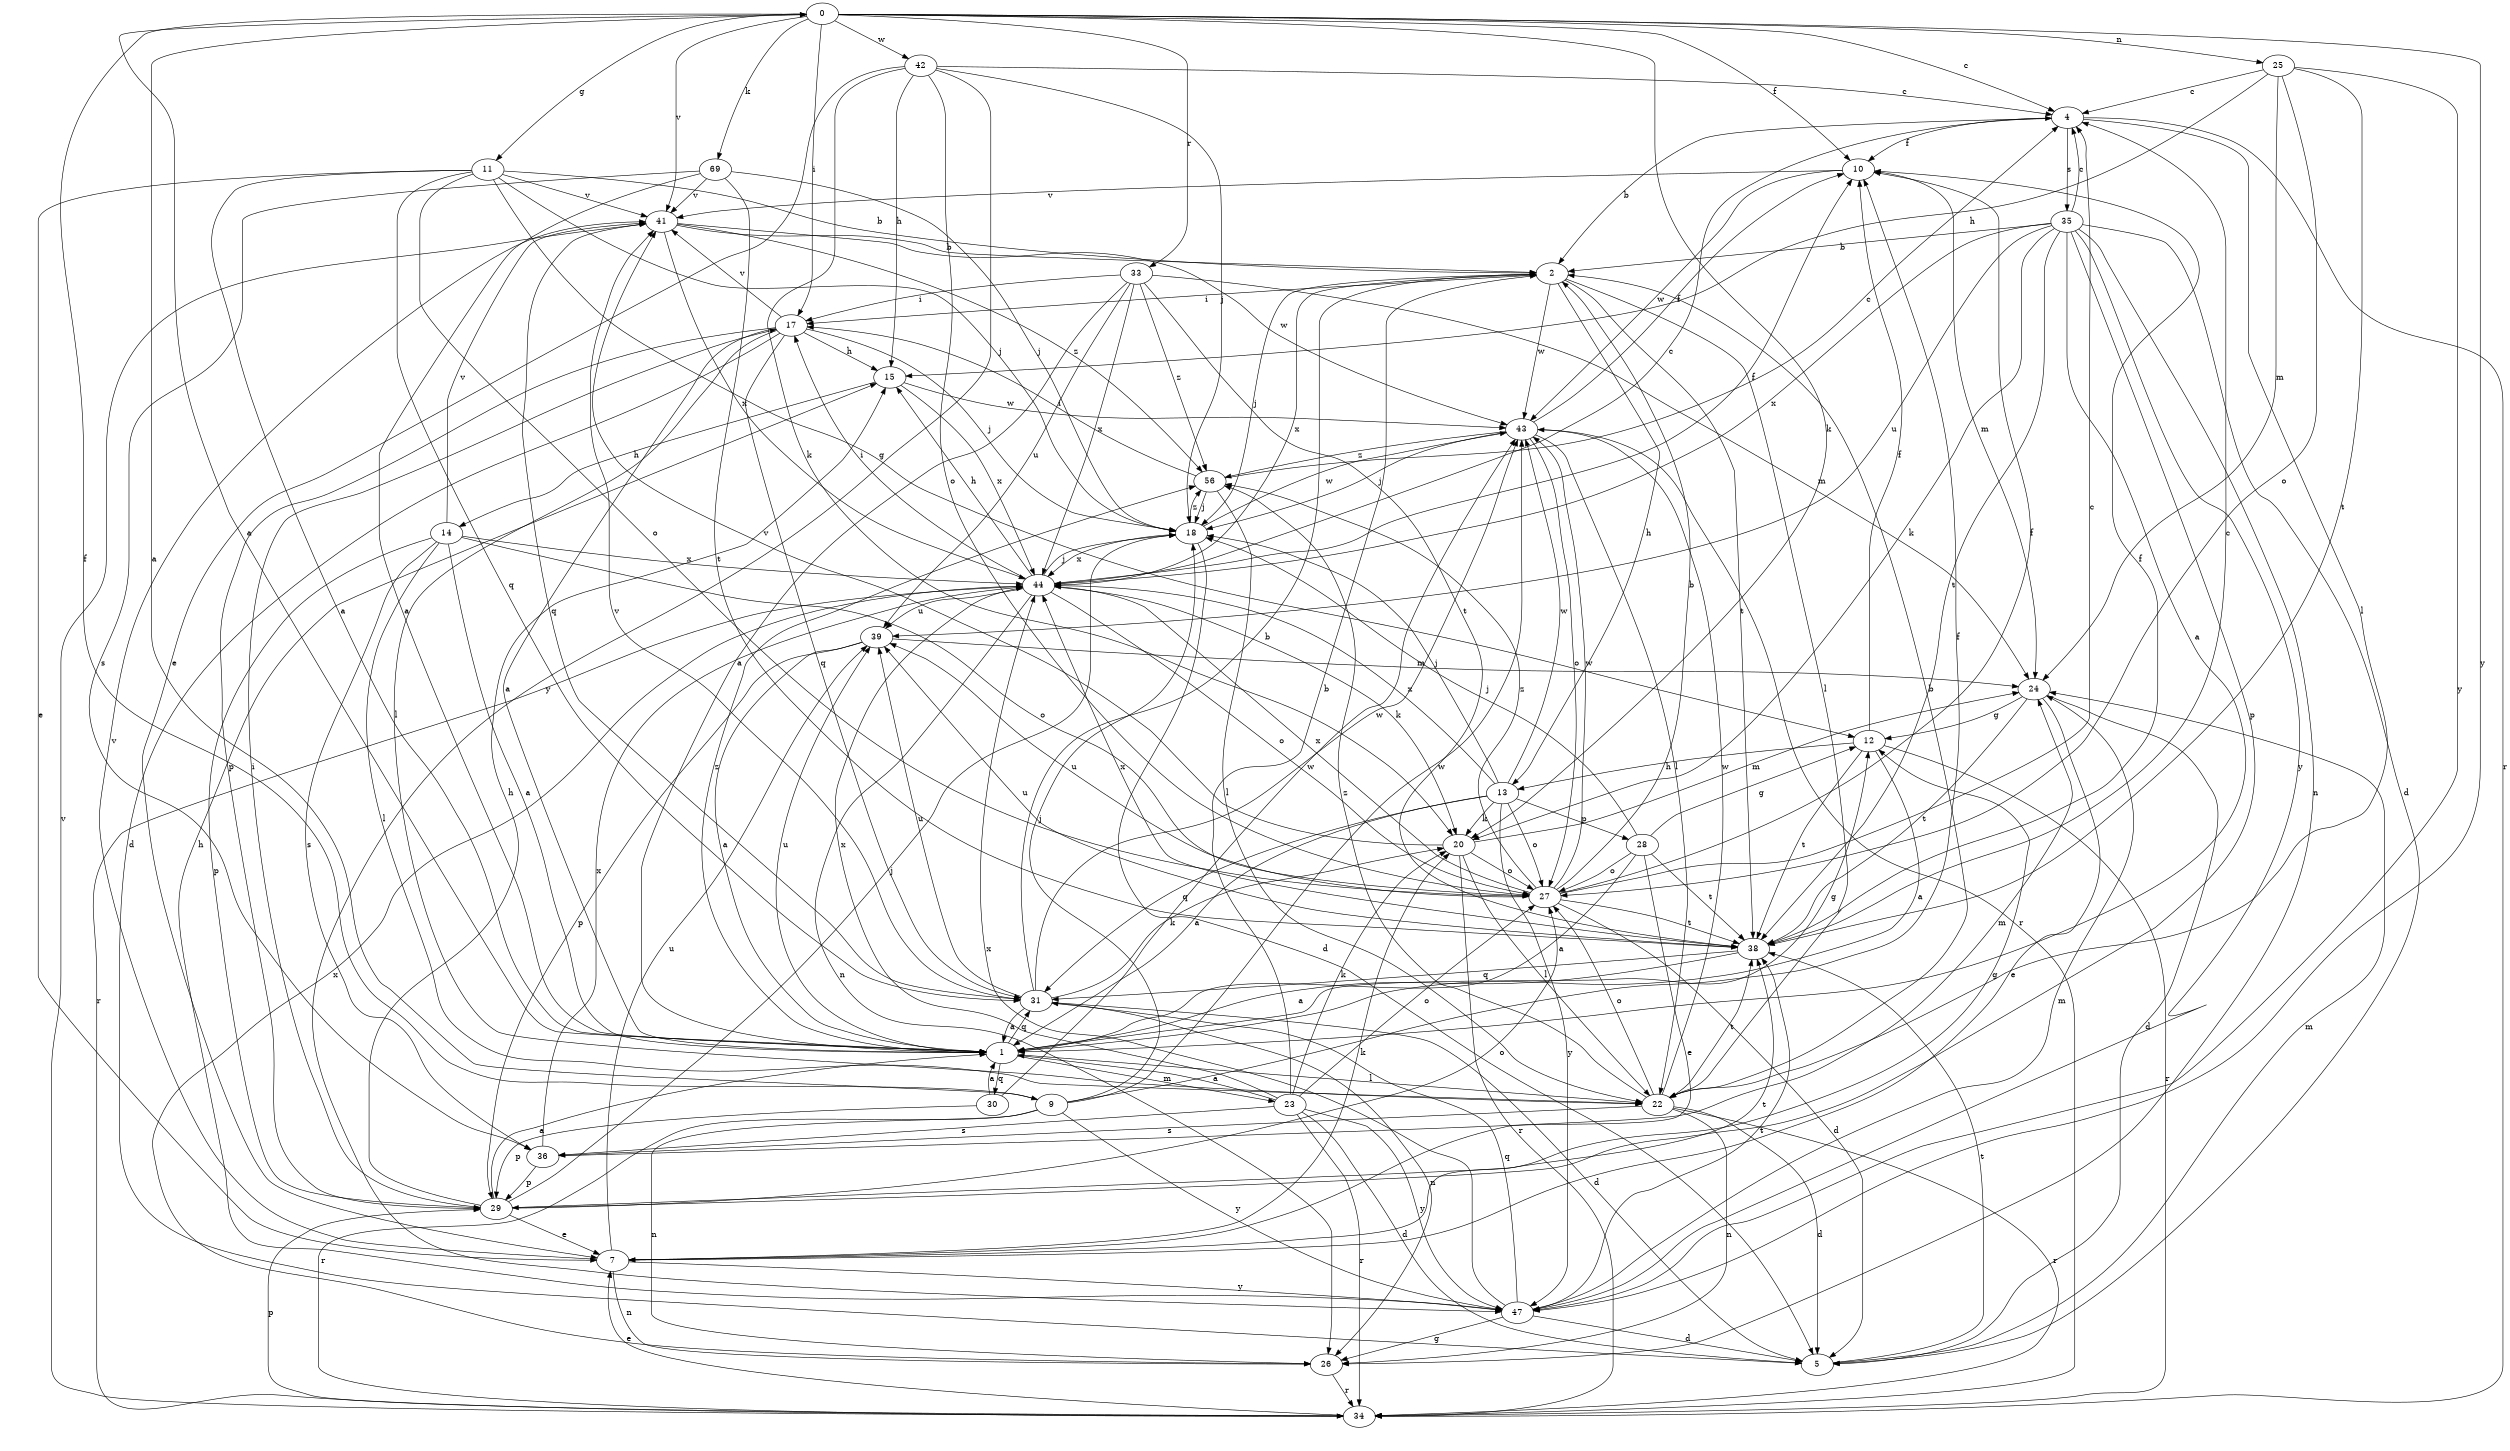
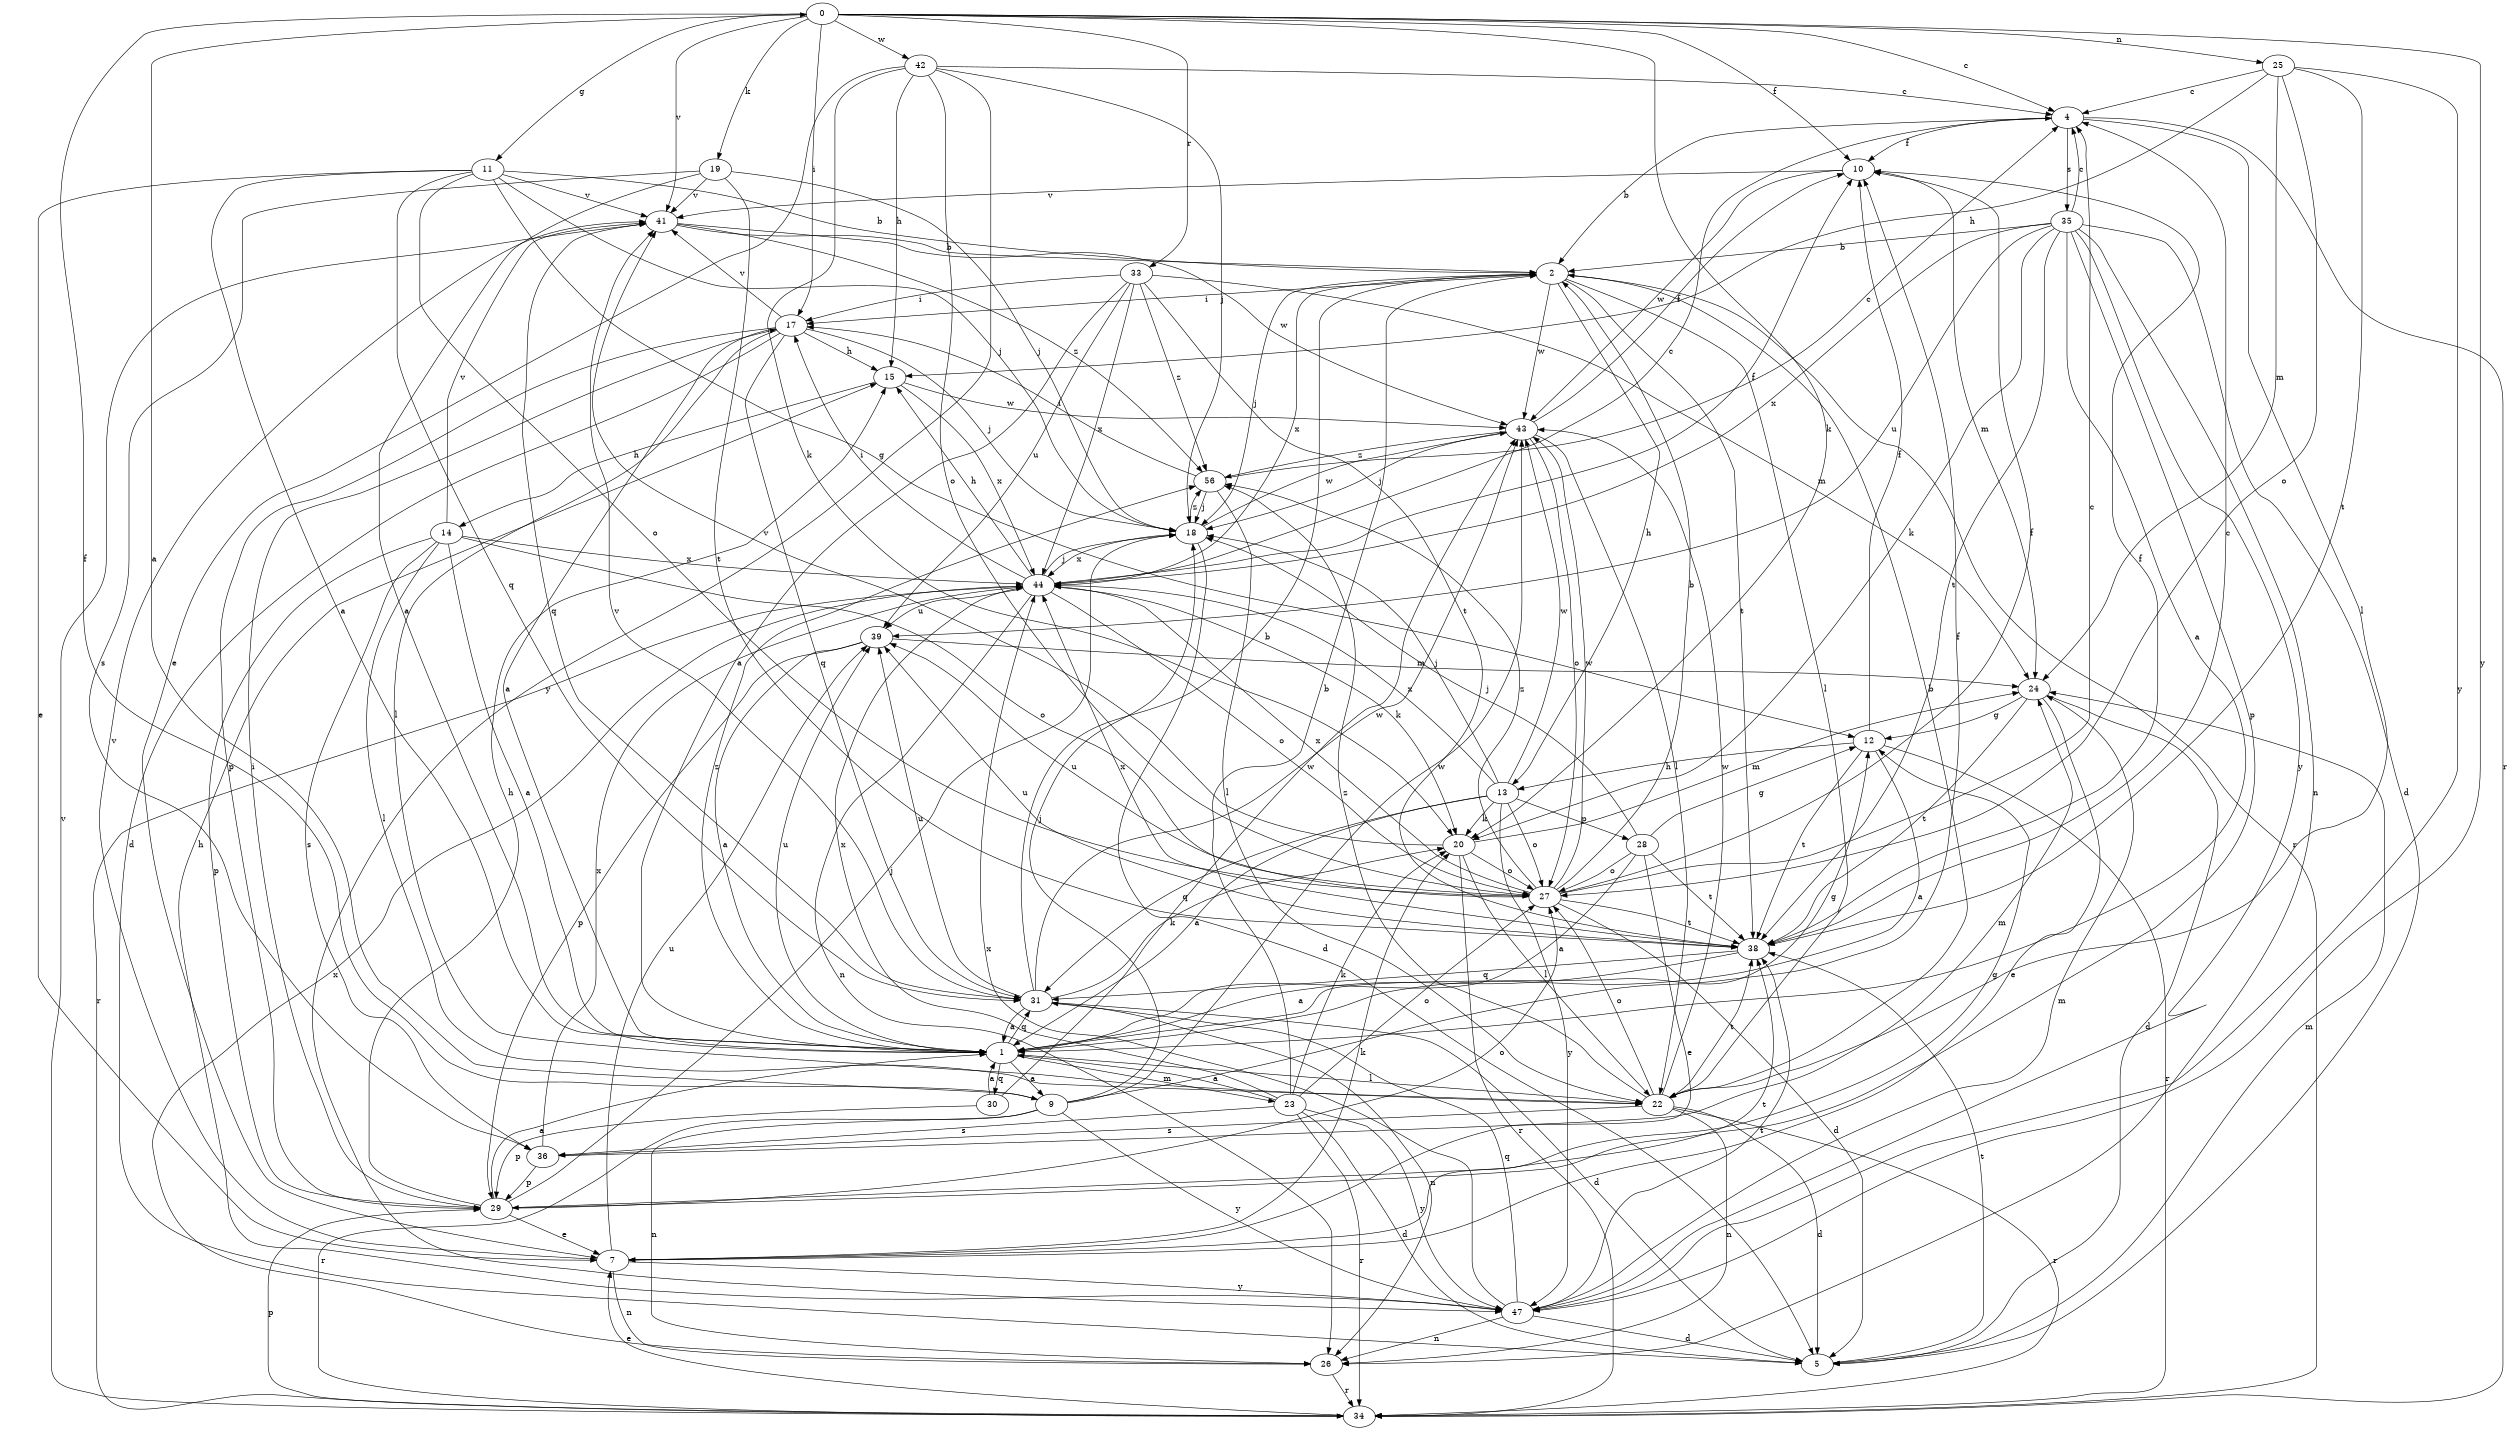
  strict digraph {
    0
    4
    9
    10
    11
    17
-   19 [label=69]
+   19
    20
    25
    33
    41
    42
    47
    22
    2
    34
    35
    18
    43
    26
    24
    1
    12
    31
    7
    27
    5
    29
    15
    38
    36
    39
    n33 [label=56]
    44
    23
    30
    13
    28
    14
    0 -> 4 [label=c]
    0 -> 9 [label=f]
    0 -> 10 [label=f]
    0 -> 11 [label=g]
    0 -> 17 [label=i]
    0 -> 19 [label=k]
    0 -> 20 [label=k]
    0 -> 25 [label=n]
    0 -> 33 [label=r]
    0 -> 41 [label=v]
    0 -> 42 [label=w]
    0 -> 47 [label=y]
    4 -> 10 [label=f]
    4 -> 22 [label=l]
    4 -> 2 [label=b]
    4 -> 34 [label=r]
    4 -> 35 [label=s]
    9 -> 0 [label=a]
    9 -> 10 [label=f]
    9 -> 47 [label=y]
    9 -> 34 [label=r]
    9 -> 18 [label=j]
    9 -> 43 [label=w]
    9 -> 26 [label=n]
    10 -> 41 [label=v]
    10 -> 43 [label=w]
    10 -> 24 [label=m]
    11 -> 41 [label=v]
    11 -> 2 [label=b]
    11 -> 18 [label=j]
    11 -> 1 [label=a]
    11 -> 12 [label=g]
    11 -> 31 [label=q]
    11 -> 7 [label=e]
    11 -> 27 [label=o]
    17 -> 41 [label=v]
    17 -> 22 [label=l]
    17 -> 18 [label=j]
    17 -> 1 [label=a]
    17 -> 31 [label=q]
    17 -> 5 [label=d]
    17 -> 29 [label=p]
    17 -> 15 [label=h]
    19 -> 41 [label=v]
    19 -> 18 [label=j]
    19 -> 1 [label=a]
    19 -> 38 [label=t]
    19 -> 36 [label=s]
    20 -> 41 [label=v]
    20 -> 22 [label=l]
    20 -> 34 [label=r]
    20 -> 24 [label=m]
    20 -> 27 [label=o]
    25 -> 4 [label=c]
    25 -> 47 [label=y]
    25 -> 24 [label=m]
    25 -> 27 [label=o]
    25 -> 15 [label=h]
    25 -> 38 [label=t]
    33 -> 17 [label=i]
    33 -> 24 [label=m]
    33 -> 1 [label=a]
    33 -> 38 [label=t]
    33 -> 39 [label=u]
    33 -> n33 [label=z]
    33 -> 44 [label=x]
    41 -> 2 [label=b]
    41 -> 43 [label=w]
    41 -> 31 [label=q]
    41 -> n33 [label=z]
-   41 -> 44 [label=x]
    42 -> 4 [label=c]
    42 -> 20 [label=k]
    42 -> 47 [label=y]
    42 -> 18 [label=j]
    42 -> 7 [label=e]
    42 -> 27 [label=o]
    42 -> 15 [label=h]
-   47 -> 26 [label=g]
+   47 -> 26 [label=n]
    47 -> 24 [label=m]
    47 -> 31 [label=q]
    47 -> 5 [label=d]
    47 -> 15 [label=h]
    47 -> 38 [label=t]
    47 -> 44 [label=x]
    22 -> 2 [label=b]
    22 -> 34 [label=r]
    22 -> 43 [label=w]
    22 -> 26 [label=n]
    22 -> 27 [label=o]
    22 -> 5 [label=d]
    22 -> 38 [label=t]
    22 -> 36 [label=s]
    22 -> n33 [label=z]
    2 -> 17 [label=i]
    2 -> 22 [label=l]
-   43 -> 34 [label=r]
+   2 -> 34 [label=r]
    2 -> 18 [label=j]
    2 -> 43 [label=w]
    2 -> 38 [label=t]
    2 -> 44 [label=x]
    2 -> 13 [label=h]
    34 -> 41 [label=v]
    34 -> 7 [label=e]
    34 -> 29 [label=p]
    35 -> 4 [label=c]
    35 -> 20 [label=k]
    35 -> 47 [label=y]
    35 -> 2 [label=b]
    35 -> 26 [label=n]
    35 -> 1 [label=a]
    35 -> 5 [label=d]
    35 -> 29 [label=p]
    35 -> 38 [label=t]
    35 -> 39 [label=u]
    35 -> 44 [label=x]
    18 -> 43 [label=w]
    18 -> 5 [label=d]
    18 -> n33 [label=z]
    18 -> 44 [label=x]
    43 -> 10 [label=f]
    43 -> 22 [label=l]
    43 -> 18 [label=j]
    43 -> 27 [label=o]
    43 -> n33 [label=z]
    26 -> 34 [label=r]
    26 -> 44 [label=x]
    24 -> 12 [label=g]
    24 -> 7 [label=e]
    24 -> 5 [label=d]
    24 -> 38 [label=t]
-   1 -> 0 [label=a]
+   1 -> 9 [label=a]
    1 -> 22 [label=l]
    1 -> 12 [label=g]
    1 -> 31 [label=q]
    1 -> 39 [label=u]
    1 -> n33 [label=z]
    1 -> 23 [label=m]
    1 -> 30 [label=q]
    12 -> 10 [label=f]
    12 -> 34 [label=r]
    12 -> 1 [label=a]
    12 -> 38 [label=t]
    12 -> 13 [label=h]
    31 -> 20 [label=k]
    31 -> 41 [label=v]
    31 -> 2 [label=b]
    31 -> 43 [label=w]
    31 -> 26 [label=n]
    31 -> 1 [label=a]
    31 -> 5 [label=d]
    31 -> 39 [label=u]
    7 -> 20 [label=k]
    7 -> 41 [label=v]
    7 -> 47 [label=y]
    7 -> 26 [label=n]
    7 -> 38 [label=t]
    7 -> 39 [label=u]
    27 -> 4 [label=c]
    27 -> 10 [label=f]
    27 -> 2 [label=b]
    27 -> 43 [label=w]
    27 -> 5 [label=d]
    27 -> 38 [label=t]
    27 -> 39 [label=u]
    27 -> n33 [label=z]
    27 -> 44 [label=x]
    5 -> 24 [label=m]
    5 -> 38 [label=t]
    29 -> 17 [label=i]
    29 -> 18 [label=j]
    29 -> 1 [label=a]
    29 -> 12 [label=g]
    29 -> 7 [label=e]
    29 -> 27 [label=o]
    29 -> 15 [label=h]
    15 -> 43 [label=w]
    15 -> 44 [label=x]
    15 -> 14 [label=h]
    38 -> 4 [label=c]
    38 -> 10 [label=f]
    38 -> 1 [label=a]
    38 -> 31 [label=q]
    38 -> 39 [label=u]
    38 -> 44 [label=x]
    36 -> 24 [label=m]
    36 -> 29 [label=p]
    36 -> 44 [label=x]
    39 -> 24 [label=m]
    39 -> 1 [label=a]
    39 -> 29 [label=p]
    n33 -> 4 [label=c]
    n33 -> 17 [label=i]
    n33 -> 22 [label=l]
    n33 -> 18 [label=j]
    44 -> 4 [label=c]
    44 -> 10 [label=f]
    44 -> 17 [label=i]
    44 -> 20 [label=k]
    44 -> 34 [label=r]
    44 -> 18 [label=j]
    44 -> 26 [label=n]
    44 -> 27 [label=o]
    44 -> 15 [label=h]
    44 -> 39 [label=u]
    23 -> 20 [label=k]
    23 -> 47 [label=y]
    23 -> 2 [label=b]
    23 -> 34 [label=r]
    23 -> 1 [label=a]
    23 -> 27 [label=o]
    23 -> 5 [label=d]
    23 -> 36 [label=s]
    23 -> 44 [label=x]
    30 -> 43 [label=w]
    30 -> 1 [label=a]
    30 -> 29 [label=p]
    13 -> 20 [label=k]
    13 -> 47 [label=y]
    13 -> 18 [label=j]
    13 -> 43 [label=w]
    13 -> 1 [label=a]
    13 -> 31 [label=q]
    13 -> 27 [label=o]
    13 -> 44 [label=x]
    13 -> 28 [label=p]
    28 -> 18 [label=j]
    28 -> 1 [label=a]
    28 -> 12 [label=g]
    28 -> 7 [label=e]
    28 -> 27 [label=o]
    28 -> 38 [label=t]
    14 -> 41 [label=v]
    14 -> 22 [label=l]
    14 -> 1 [label=a]
    14 -> 27 [label=o]
    14 -> 29 [label=p]
    14 -> 36 [label=s]
    14 -> 44 [label=x]
  }
